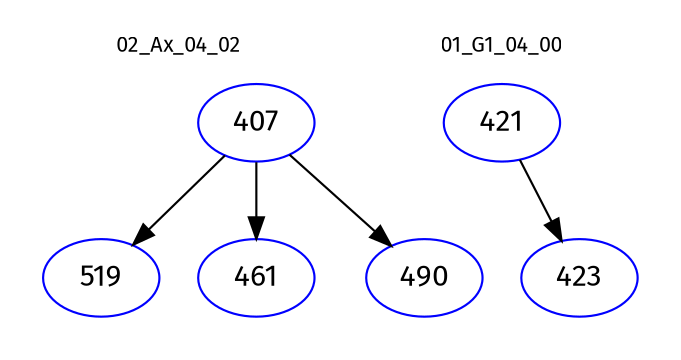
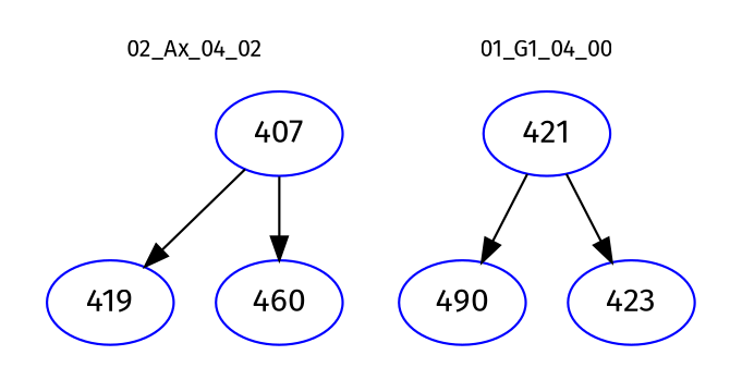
  digraph {
    fontname="Fira Sans"
    node [color=blue fontname="Fira Sans"]
    edge [color=black fontname="Fira Sans"]
    n1 [label=407]
-   n2 [label=519]
-   n3 [label=461]
+   n2 [label=419]
+   n3 [label=460]
    n4 [label=421]
    n5 [label=423]
    n6 [label=490]
    subgraph cluster_1 {
      color=white
      fontsize=10
      label="02_Ax_04_02"
      n1
      n2
      n3
    }
    subgraph cluster_2 {
      color=white
      fontsize=10
      label="01_G1_04_00"
      n4
      n5
      n6
    }
    n1 -> n2
    n1 -> n3
    n4 -> n5
-   n1 -> n6
+   n4 -> n6
  }
